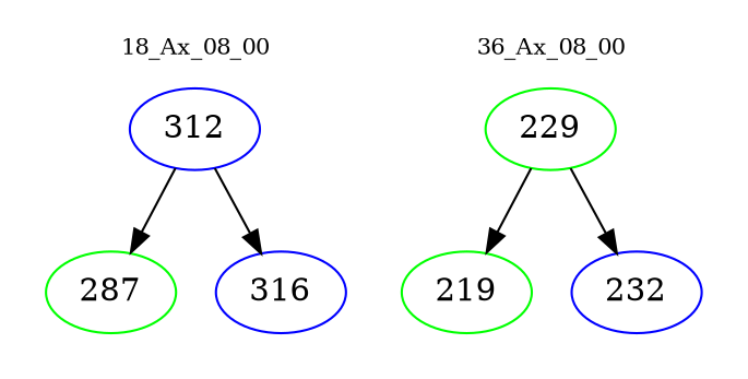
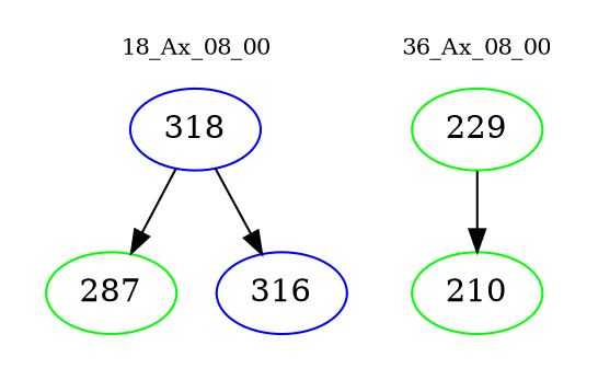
  digraph {
    node [color=blue]
    edge [color=black]
-   n1 [label=312]
+   n1 [label=318]
    n2 [color=green label=287]
    n3 [label=316]
    n4 [color=green label=229]
-   n5 [color=green label=219]
-   n6 [label=232]
+   n5 [color=green label=210]
    subgraph cluster_1 {
      color=white
      fontsize=10
      label="18_Ax_08_00"
      n1
      n2
      n3
    }
    subgraph cluster_2 {
      color=white
      fontsize=10
      label="36_Ax_08_00"
      n4
      n5
-     n6
    }
    n1 -> n2
    n1 -> n3
    n4 -> n5
-   n4 -> n6
  }
